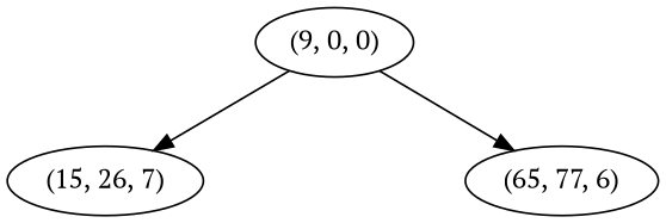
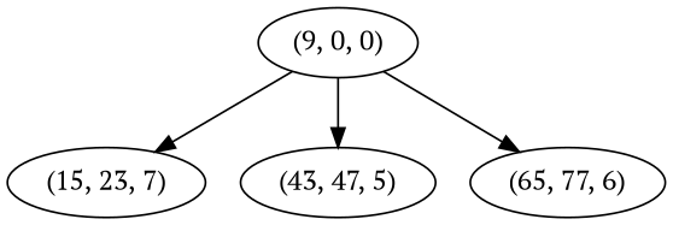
  digraph {
    fontname="PT Serif"
    node [fontname="PT Serif"]
    edge [fontname="PT Serif"]
    n1 [label="(9, 0, 0)"]
-   "(15, 23, 7)" [label="(15, 26, 7)"]
+   "(15, 23, 7)"
+   "(43, 47, 5)"
    "(65, 77, 6)"
    n1 -> "(15, 23, 7)"
+   n1 -> "(43, 47, 5)"
    n1 -> "(65, 77, 6)"
  }
